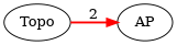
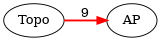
  digraph {
    rankdir=LR
    n1 [label=Topo]
    n2 [label=AP]
-   n1 -> n2 [color=red label=2 penwidth=2.0]
+   n1 -> n2 [color=red label=9 penwidth=2.0]
  }
